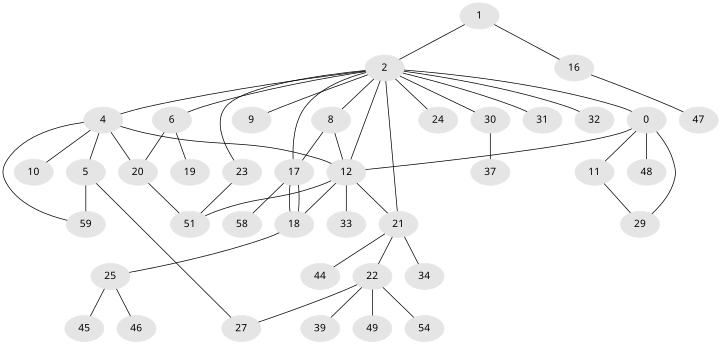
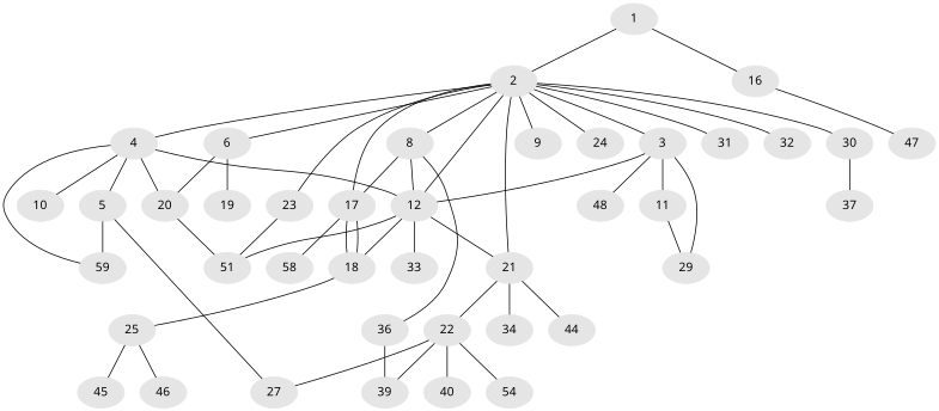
  graph {
    fontname="Noto Sans"
    node [color=gray90 fontname="Noto Sans" style=filled]
    edge [fontname="Noto Sans"]
    2 [super="+41"]
-   3 [super="+15" label=0]
+   3 [super="+15"]
    4 [super="+13"]
    6 [super="+7"]
    8 [super="+14"]
    9
    12 [super="+40"]
    17 [super="+26"]
    21 [super="+38"]
    23
    24
    30 [super="+42"]
    31
    32
    1
    16 [super="+28"]
    47
    11 [super="+55"]
    29
    48
    5 [super="+53"]
    10
    20 [super="+35"]
    59
    19
+   36 [super="+43"]
    18 [super="+57"]
    33
    51
    58
    22 [super="+50"]
    34
    44
    37
    27
    39
    25 [super="+52"]
    45
    46
-   49
+   49 [label=40]
    54
    2 -- 3
    2 -- 4
    2 -- 6
    2 -- 8
    2 -- 9
    2 -- 12
    2 -- 17
    2 -- 21
    2 -- 23
    2 -- 24
    2 -- 30
    2 -- 31
    2 -- 32
    3 -- 12
    3 -- 11
    3 -- 29
    3 -- 48
    4 -- 12
    4 -- 5
    4 -- 10
    4 -- 20
    4 -- 59
    6 -- 20
    6 -- 19
    8 -- 12 [weight=2]
    8 -- 17
+   8 -- 36
    12 -- 21
    12 -- 18
    12 -- 33
    12 -- 51
    17 -- 18
    17 -- 18
    17 -- 58
    21 -- 22
    21 -- 34
    21 -- 44
    23 -- 51
    30 -- 37
    1 -- 2
    1 -- 16
    16 -- 47
    11 -- 29
    5 -- 59 [weight=2]
    5 -- 27
    20 -- 51
+   36 -- 39
    18 -- 25
    22 -- 27
    22 -- 39
    22 -- 49
    22 -- 54
    25 -- 45
    25 -- 46
  }
